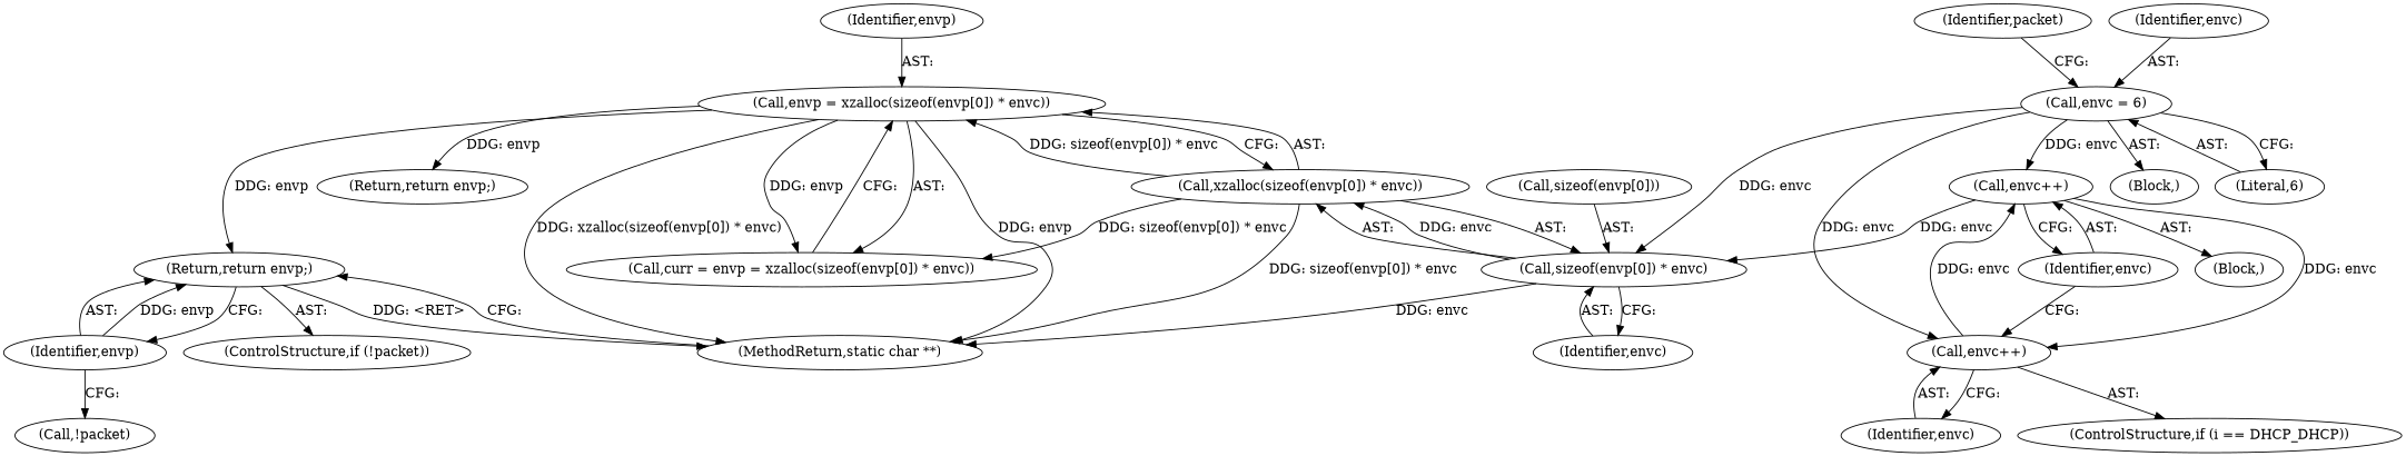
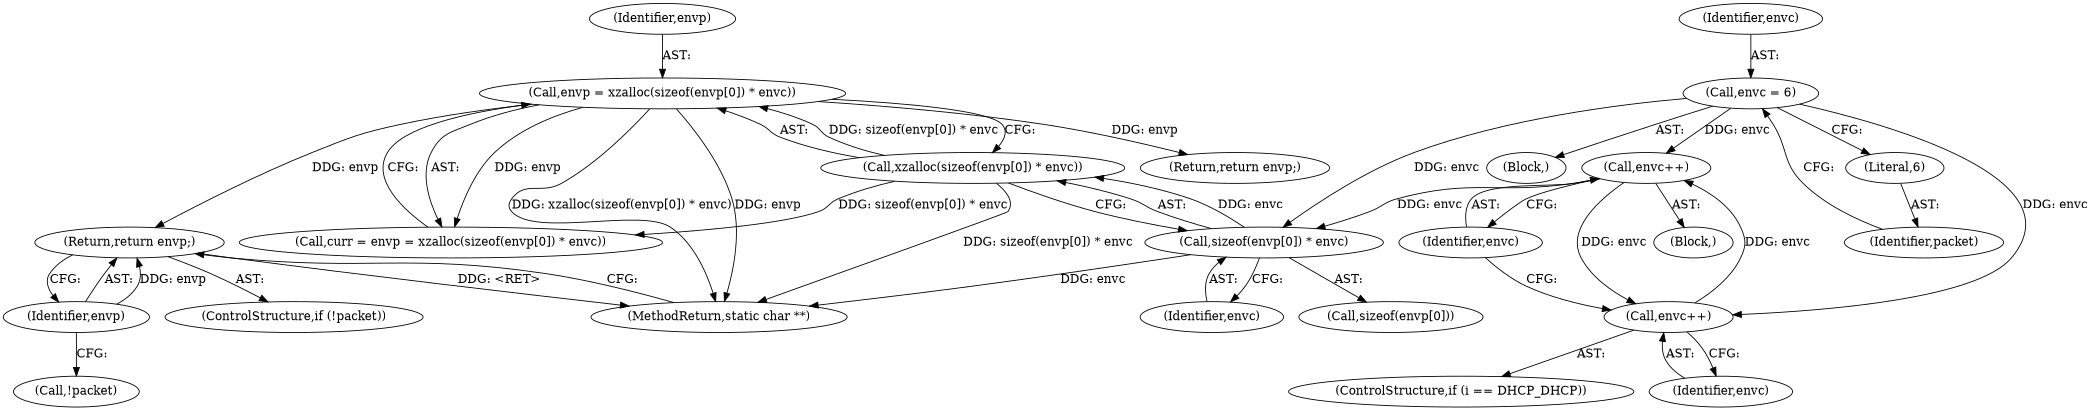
  digraph {
    fontname="DejaVu Serif"
    node [fontname="DejaVu Serif"]
    edge [fontname="DejaVu Serif"]
    n1 [label="(Return,return envp;)"]
    n2 [label="(Identifier,envp)"]
    n3 [label="(MethodReturn,static char **)"]
    n4 [label="(ControlStructure,if (!packet))"]
    n5 [label="(Call,!packet)"]
    n6 [label="(Call,envp = xzalloc(sizeof(envp[0]) * envc))"]
    n7 [label="(Call,xzalloc(sizeof(envp[0]) * envc))"]
    n8 [label="(Call,curr = envp = xzalloc(sizeof(envp[0]) * envc))"]
    n9 [label="(Return,return envp;)"]
    n10 [label="(Call,sizeof(envp[0]) * envc)"]
    n11 [label="(Identifier,envc)"]
    n12 [label="(Call,envc = 6)"]
    n13 [label="(Call,envc++)"]
    n14 [label="(Call,envc++)"]
    n15 [label="(Literal,6)"]
    n16 [label="(Block,)"]
    n17 [label="(Block,)"]
    n18 [label="(Identifier,envc)"]
    n19 [label="(Identifier,envc)"]
    n20 [label="(ControlStructure,if (i == DHCP_DHCP))"]
    n21 [label="(Identifier,envp)"]
    n22 [label="(Identifier,packet)"]
    n23 [label="(Call,sizeof(envp[0]))"]
    n24 [label="(Identifier,envc)"]
    n1 -> n2 [label="CFG: "]
    n1 -> n3 [label="DDG: <RET>"]
    n1 -> n4 [label="AST: "]
    n2 -> n1 [label="AST: "]
    n2 -> n1 [label="DDG: envp"]
    n2 -> n5 [label="CFG: "]
    n3 -> n1 [label="CFG: "]
    n6 -> n1 [label="DDG: envp"]
    n6 -> n3 [label="DDG: xzalloc(sizeof(envp[0]) * envc)"]
    n6 -> n3 [label="DDG: envp"]
    n6 -> n7 [label="CFG: "]
    n6 -> n8 [label="AST: "]
    n6 -> n8 [label="DDG: envp"]
    n6 -> n9 [label="DDG: envp"]
    n7 -> n3 [label="DDG: sizeof(envp[0]) * envc"]
    n7 -> n6 [label="AST: "]
    n7 -> n6 [label="DDG: sizeof(envp[0]) * envc"]
    n7 -> n8 [label="DDG: sizeof(envp[0]) * envc"]
-   n7 -> n10 [label="AST: "]
+   n7 -> n10 [label="CFG: "]
    n8 -> n6 [label="CFG: "]
    n10 -> n3 [label="DDG: envc"]
    n10 -> n7 [label="AST: "]
    n10 -> n7 [label="DDG: envc"]
    n10 -> n11 [label="CFG: "]
    n11 -> n10 [label="AST: "]
    n12 -> n10 [label="DDG: envc"]
    n12 -> n13 [label="DDG: envc"]
    n12 -> n14 [label="DDG: envc"]
    n12 -> n15 [label="CFG: "]
    n12 -> n16 [label="AST: "]
    n13 -> n10 [label="DDG: envc"]
    n13 -> n14 [label="DDG: envc"]
    n13 -> n17 [label="AST: "]
    n13 -> n18 [label="CFG: "]
    n14 -> n13 [label="DDG: envc"]
    n14 -> n19 [label="CFG: "]
    n14 -> n20 [label="AST: "]
-   n15 -> n12 [label="AST: "]
+   n15 -> n22 [label="AST: "]
    n18 -> n13 [label="AST: "]
    n18 -> n14 [label="CFG: "]
    n19 -> n14 [label="AST: "]
    n21 -> n6 [label="AST: "]
    n22 -> n12 [label="CFG: "]
-   n23 -> n10 [label="AST: "]
+   n10 -> n23 [label="AST: "]
    n24 -> n12 [label="AST: "]
  }
